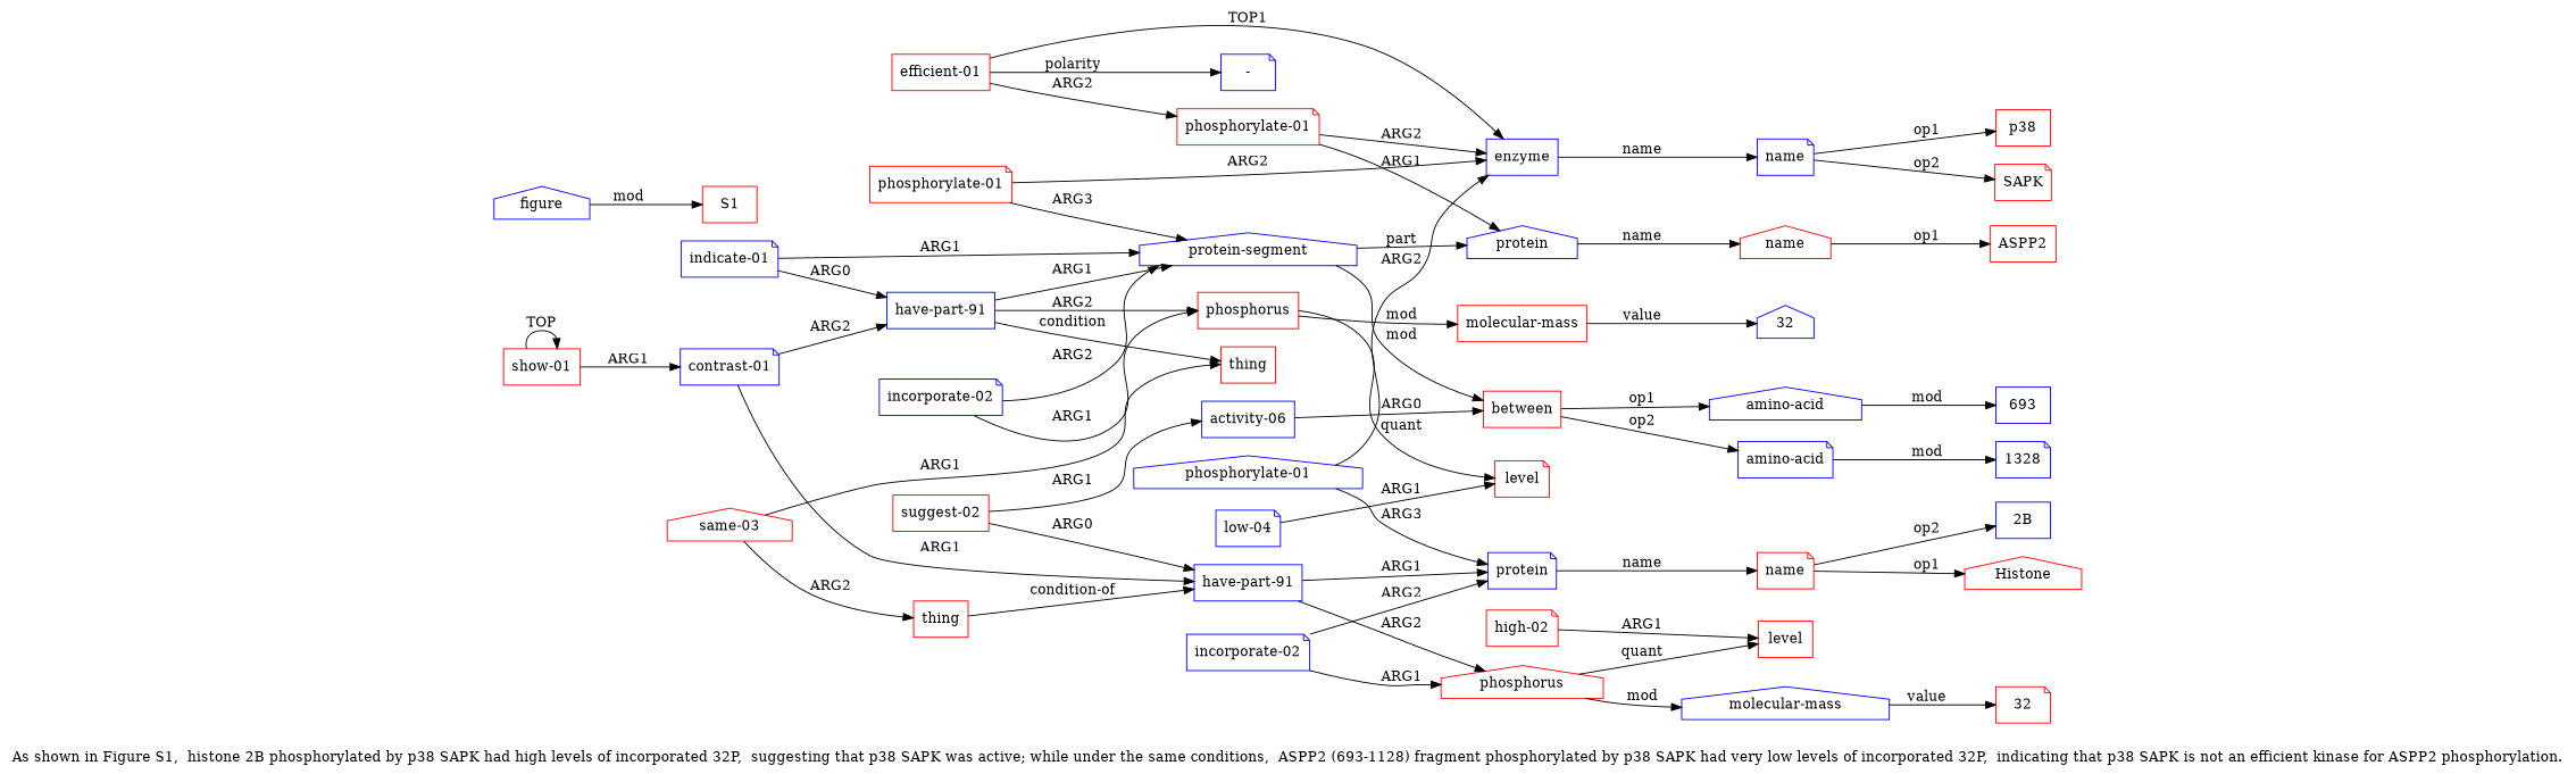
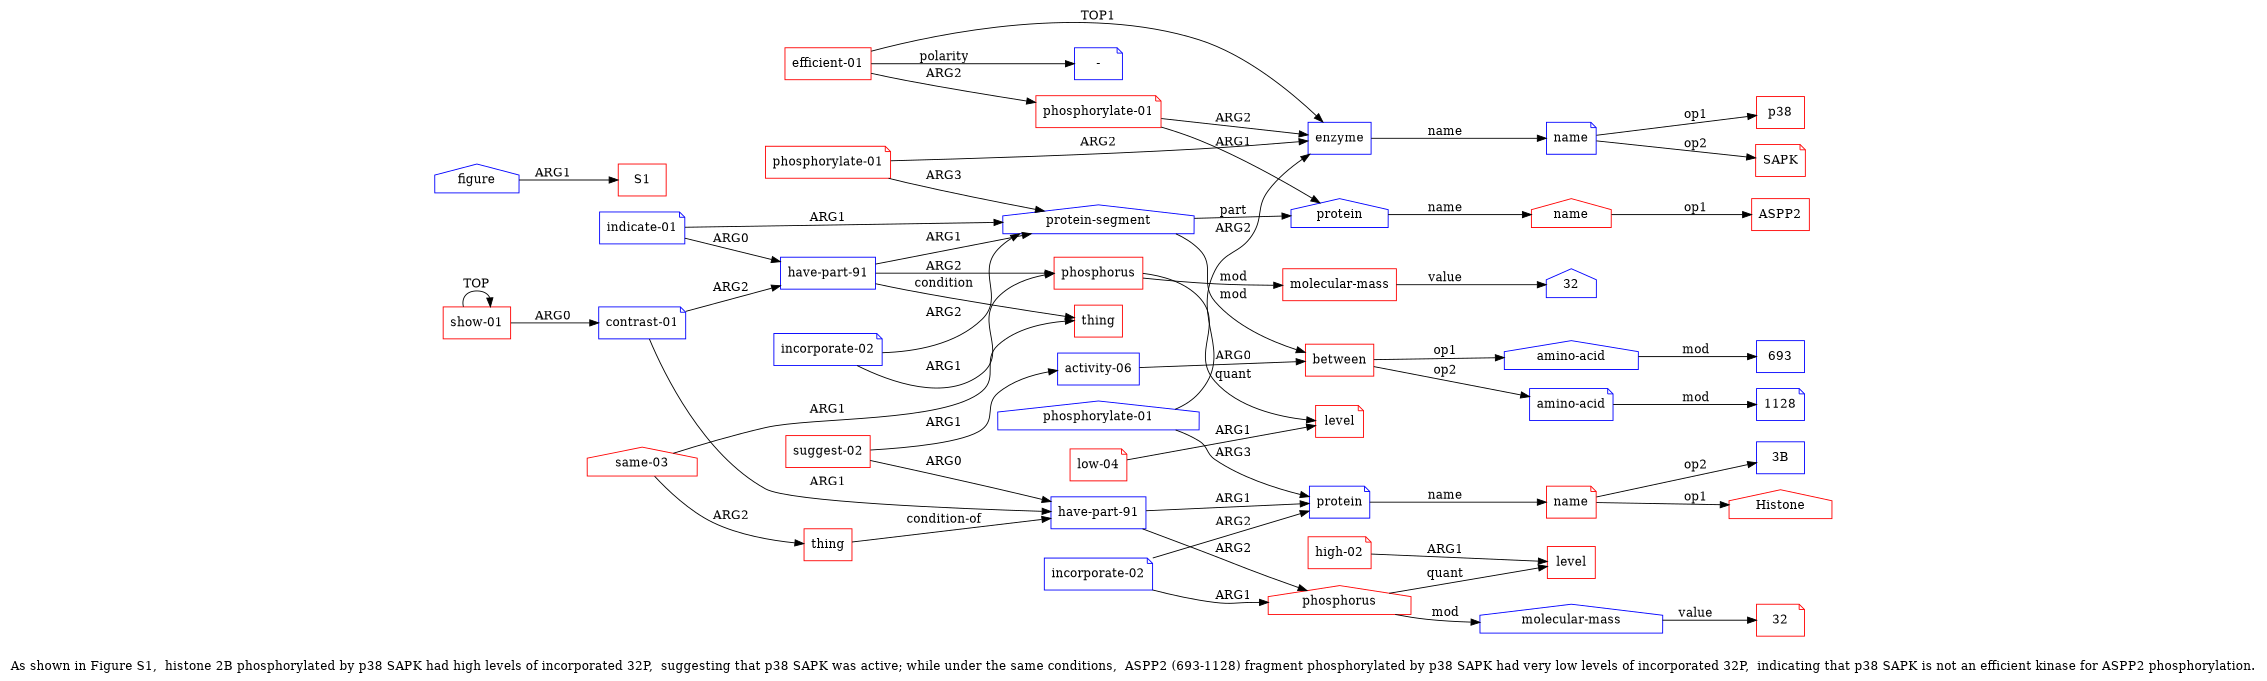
  digraph {
    label="As shown in Figure S1,  histone 2B phosphorylated by p38 SAPK had high levels of incorporated 32P,  suggesting that p38 SAPK was active; while under the same conditions,  ASPP2 (693-1128) fragment phosphorylated by p38 SAPK had very low levels of incorporated 32P,  indicating that p38 SAPK is not an efficient kinase for ASPP2 phosphorylation."
    rankdir=LR
    node [color=blue gold_ind=-1 gold_label=name shape=box test_ind=-1 test_label=name]
    edge [color=black gold_label=ARG1 test_label=ARG1]
    n1 [gold_ind=20 gold_label="amino-acid" label="amino-acid" shape=note test_ind=20 test_label="amino-acid"]
-   n2 [gold_label=1128 label=1328 shape=note test_label=1128]
+   n2 [gold_label=1128 label=1128 shape=note test_label=1128]
    n3 [gold_ind=21 gold_label=protein label=protein shape=house test_ind=21 test_label=protein]
    n4 [color=red gold_ind=22 label=name shape=house test_ind=22]
    n5 [color=red gold_label=ASPP2 label=ASPP2 test_label=ASPP2]
    n6 [color=red gold_ind=23 gold_label="phosphorylate-01" label="phosphorylate-01" shape=note test_ind=23 test_label="phosphorylate-01"]
    n7 [gold_ind=17 gold_label="protein-segment" label="protein-segment" shape=house test_ind=17 test_label="protein-segment"]
    n8 [gold_ind=7 gold_label=enzyme label=enzyme test_ind=7 test_label=enzyme]
    n9 [color=red gold_ind=18 gold_label=between label=between test_ind=18 test_label=between]
    n10 [gold_ind=8 label=name shape=note test_ind=8]
    n11 [gold_ind=19 gold_label="amino-acid" label="amino-acid" shape=house test_ind=19 test_label="amino-acid"]
    n12 [color=red gold_label=p38 label=p38 test_label=p38]
    n13 [color=red gold_label=SAPK label=SAPK shape=note test_label=SAPK]
    n14 [color=red gold_ind=24 gold_label=phosphorus label=phosphorus test_ind=24 test_label=phosphorus]
    n15 [color=red gold_ind=25 gold_label="molecular-mass" label="molecular-mass" test_ind=25 test_label="molecular-mass"]
    n16 [color=red gold_ind=26 gold_label=level label=level shape=note test_ind=26 test_label=level]
    n17 [gold_label=32 label=32 shape=house test_label=32]
-   n18 [gold_ind=27 gold_label="low-04" label="low-04" shape=note test_ind=27 test_label="low-04"]
+   n18 [color=red gold_ind=27 gold_label="low-04" label="low-04" shape=note test_ind=27 test_label="low-04"]
    n19 [gold_ind=29 gold_label="incorporate-02" label="incorporate-02" shape=note test_ind=29 test_label="incorporate-02"]
    n20 [color=red gold_ind=31 gold_label="efficient-01" label="efficient-01" test_ind=31 test_label="efficient-01"]
    n21 [gold_label="-" label="-" shape=note test_label="-"]
    n22 [color=red gold_ind=32 gold_label="phosphorylate-01" label="phosphorylate-01" shape=note test_ind=32 test_label="phosphorylate-01"]
    n23 [gold_ind=30 gold_label="indicate-01" label="indicate-01" shape=note test_ind=30 test_label="indicate-01"]
    n24 [gold_ind=16 gold_label="have-part-91" label="have-part-91" test_ind=16 test_label="have-part-91"]
    n25 [color=red gold_ind=33 gold_label=thing label=thing test_ind=33 test_label=thing]
    n26 [color=red gold_ind=35 gold_label=thing label=thing test_ind=35 test_label=thing]
    n27 [gold_ind=3 gold_label="have-part-91" label="have-part-91" test_ind=3 test_label="have-part-91"]
    n28 [gold_ind=4 gold_label=protein label=protein shape=note test_ind=4 test_label=protein]
    n29 [color=red gold_ind=9 gold_label=phosphorus label=phosphorus shape=house test_ind=9 test_label=phosphorus]
    n30 [color=red gold_ind=5 label=name shape=note test_ind=5]
    n31 [color=red gold_ind=11 gold_label=level label=level test_ind=11 test_label=level]
    n32 [gold_ind=10 gold_label="molecular-mass" label="molecular-mass" shape=house test_ind=10 test_label="molecular-mass"]
    n33 [gold_label=693 label=693 test_label=693]
    n34 [color=red gold_ind=34 gold_label="same-01" label="same-03" shape=house test_ind=34 test_label="same-01"]
-   n35 [gold_label="2B" label="2B" test_label="2B"]
+   n35 [gold_label="2B" label="3B" test_label="2B"]
    n36 [gold_ind=15 gold_label="activity-06" label="activity-06" test_ind=15 test_label="activity-06"]
    n37 [color=red gold_ind=14 gold_label="suggest-01" label="suggest-02" test_ind=14 test_label="suggest-01"]
    n38 [color=red gold_label=32 label=32 shape=note test_label=32]
    n39 [gold_ind=13 gold_label="incorporate-02" label="incorporate-02" shape=note test_ind=13 test_label="incorporate-02"]
    n40 [color=red gold_label=Histone label=Histone shape=house test_label=Histone]
    n41 [color=red gold_ind=12 gold_label="high-02" label="high-02" shape=note test_ind=12 test_label="high-02"]
    n42 [gold_ind=1 gold_label=figure label=figure shape=house test_ind=1 test_label=figure]
    n43 [color=red gold_label=S1 label=S1 test_label=S1]
    n44 [color=red gold_ind=0 gold_label="show-01" label="show-01" test_ind=0 test_label="show-01"]
    n45 [gold_ind=2 gold_label="contrast-01" label="contrast-01" shape=note test_ind=2 test_label="contrast-01"]
    n46 [gold_ind=6 gold_label="phosphorylate-01" label="phosphorylate-01" shape=house test_ind=6 test_label="phosphorylate-01"]
    n1 -> n2 [gold_label=mod label=mod test_label=mod]
    n3 -> n4 [gold_label=name label=name test_label=name]
    n4 -> n5 [gold_label=op1 label=op1 test_label=op1]
    n6 -> n7 [gold_label=ARG3 label=ARG3 test_label=ARG3]
    n6 -> n8 [gold_label=ARG2 label=ARG2 test_label=ARG2]
    n7 -> n3 [gold_label=part label=part test_label=part]
    n7 -> n9 [gold_label=mod label=mod test_label=mod]
    n8 -> n10 [gold_label=name label=name test_label=name]
    n9 -> n1 [gold_label=op2 label=op2 test_label=op2]
    n9 -> n11 [gold_label=op1 label=op1 test_label=op1]
    n10 -> n12 [gold_label=op1 label=op1 test_label=op1]
    n10 -> n13 [gold_label=op2 label=op2 test_label=op2]
    n11 -> n33 [gold_label=mod label=mod test_label=mod]
    n14 -> n15 [gold_label=mod label=mod test_label=mod]
    n14 -> n16 [gold_label=quant label=quant test_label=quant]
    n15 -> n17 [gold_label=value label=value test_label=value]
    n18 -> n16 [label=ARG1]
    n19 -> n7 [gold_label=ARG2 label=ARG2 test_label=ARG2]
    n19 -> n14 [label=ARG1]
    n20 -> n8 [label=TOP1]
    n20 -> n21 [gold_label=polarity label=polarity test_label=polarity]
    n20 -> n22 [gold_label=ARG2 label=ARG2 test_label=ARG2]
    n22 -> n3 [label=ARG1]
    n22 -> n8 [gold_label=ARG2 label=ARG2 test_label=ARG2]
    n23 -> n7 [label=ARG1]
    n23 -> n24 [gold_label=ARG0 label=ARG0 test_label=ARG0]
    n24 -> n7 [label=ARG1]
    n24 -> n14 [gold_label=ARG2 label=ARG2 test_label=ARG2]
    n24 -> n25 [gold_label=condition label=condition test_label=condition]
    n26 -> n27 [gold_label="condition-of" label="condition-of" test_label="condition-of"]
    n27 -> n28 [label=ARG1]
    n27 -> n29 [gold_label=ARG2 label=ARG2 test_label=ARG2]
    n28 -> n30 [gold_label=name label=name test_label=name]
    n29 -> n31 [gold_label=quant label=quant test_label=quant]
    n29 -> n32 [gold_label=mod label=mod test_label=mod]
    n30 -> n35 [gold_label=op2 label=op2 test_label=op2]
    n30 -> n40 [gold_label=op1 label=op1 test_label=op1]
    n32 -> n38 [gold_label=value label=value test_label=value]
    n34 -> n25 [label=ARG1]
    n34 -> n26 [gold_label=ARG2 label=ARG2 test_label=ARG2]
    n36 -> n9 [gold_label=ARG0 label=ARG0 test_label=ARG0]
    n37 -> n27 [gold_label=ARG0 label=ARG0 test_label=ARG0]
    n37 -> n36 [label=ARG1]
    n39 -> n28 [gold_label=ARG2 label=ARG2 test_label=ARG2]
    n39 -> n29 [label=ARG1]
    n41 -> n31 [label=ARG1]
-   n42 -> n43 [gold_label=mod label=mod test_label=mod]
+   n42 -> n43 [gold_label=mod label=ARG1 test_label=mod]
    n44 -> n44 [gold_label=TOP label=TOP test_label=TOP]
-   n44 -> n45 [label=ARG1]
+   n44 -> n45 [label=ARG0]
    n45 -> n24 [gold_label=ARG2 label=ARG2 test_label=ARG2]
    n45 -> n27 [label=ARG1]
    n46 -> n8 [gold_label=ARG2 label=ARG2 test_label=ARG2]
    n46 -> n28 [gold_label=ARG3 label=ARG3 test_label=ARG3]
  }
